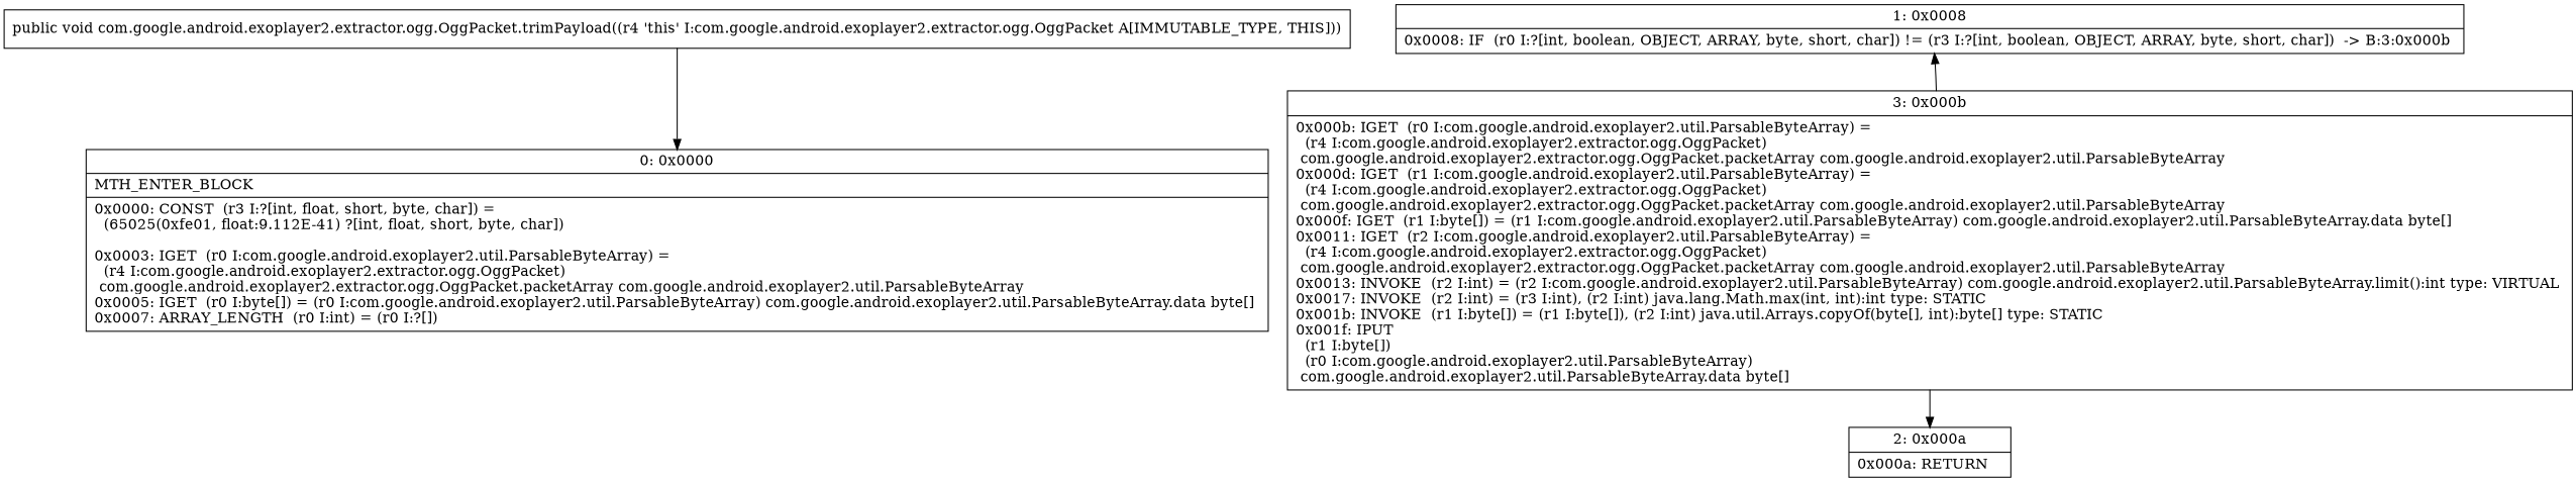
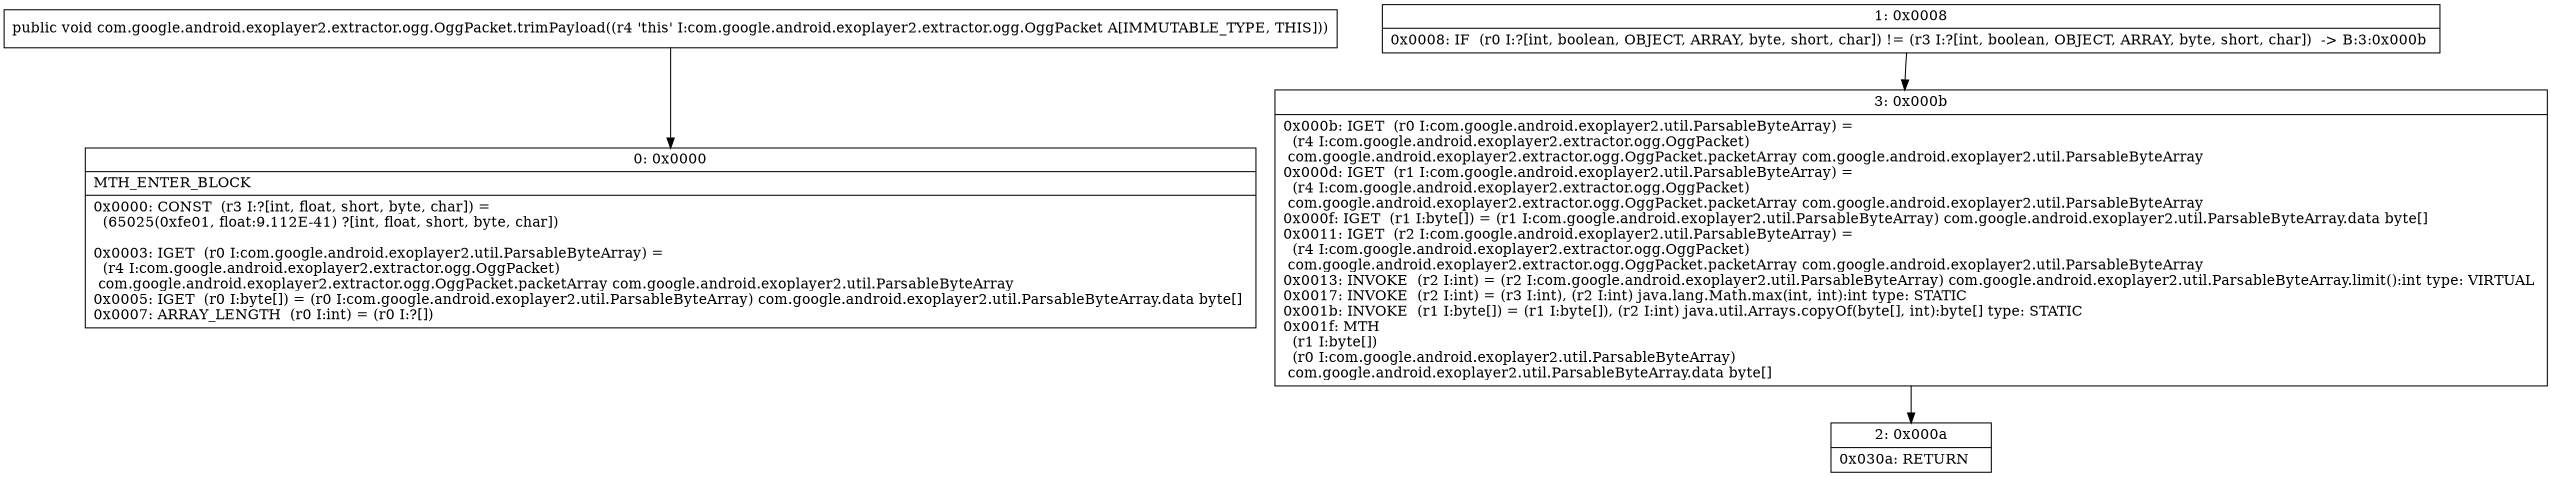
  digraph {
    node [shape=record]
    n1 [label="{0\:\ 0x0000|MTH_ENTER_BLOCK\l|0x0000: CONST  (r3 I:?[int, float, short, byte, char]) = \l  (65025(0xfe01, float:9.112E\-41) ?[int, float, short, byte, char])\l \l0x0003: IGET  (r0 I:com.google.android.exoplayer2.util.ParsableByteArray) = \l  (r4 I:com.google.android.exoplayer2.extractor.ogg.OggPacket)\l com.google.android.exoplayer2.extractor.ogg.OggPacket.packetArray com.google.android.exoplayer2.util.ParsableByteArray \l0x0005: IGET  (r0 I:byte[]) = (r0 I:com.google.android.exoplayer2.util.ParsableByteArray) com.google.android.exoplayer2.util.ParsableByteArray.data byte[] \l0x0007: ARRAY_LENGTH  (r0 I:int) = (r0 I:?[]) \l}"]
    n2 [label="{1\:\ 0x0008|0x0008: IF  (r0 I:?[int, boolean, OBJECT, ARRAY, byte, short, char]) != (r3 I:?[int, boolean, OBJECT, ARRAY, byte, short, char])  \-\> B:3:0x000b \l}"]
-   n3 [label="{3\:\ 0x000b|0x000b: IGET  (r0 I:com.google.android.exoplayer2.util.ParsableByteArray) = \l  (r4 I:com.google.android.exoplayer2.extractor.ogg.OggPacket)\l com.google.android.exoplayer2.extractor.ogg.OggPacket.packetArray com.google.android.exoplayer2.util.ParsableByteArray \l0x000d: IGET  (r1 I:com.google.android.exoplayer2.util.ParsableByteArray) = \l  (r4 I:com.google.android.exoplayer2.extractor.ogg.OggPacket)\l com.google.android.exoplayer2.extractor.ogg.OggPacket.packetArray com.google.android.exoplayer2.util.ParsableByteArray \l0x000f: IGET  (r1 I:byte[]) = (r1 I:com.google.android.exoplayer2.util.ParsableByteArray) com.google.android.exoplayer2.util.ParsableByteArray.data byte[] \l0x0011: IGET  (r2 I:com.google.android.exoplayer2.util.ParsableByteArray) = \l  (r4 I:com.google.android.exoplayer2.extractor.ogg.OggPacket)\l com.google.android.exoplayer2.extractor.ogg.OggPacket.packetArray com.google.android.exoplayer2.util.ParsableByteArray \l0x0013: INVOKE  (r2 I:int) = (r2 I:com.google.android.exoplayer2.util.ParsableByteArray) com.google.android.exoplayer2.util.ParsableByteArray.limit():int type: VIRTUAL \l0x0017: INVOKE  (r2 I:int) = (r3 I:int), (r2 I:int) java.lang.Math.max(int, int):int type: STATIC \l0x001b: INVOKE  (r1 I:byte[]) = (r1 I:byte[]), (r2 I:int) java.util.Arrays.copyOf(byte[], int):byte[] type: STATIC \l0x001f: IPUT  \l  (r1 I:byte[])\l  (r0 I:com.google.android.exoplayer2.util.ParsableByteArray)\l com.google.android.exoplayer2.util.ParsableByteArray.data byte[] \l}"]
-   n4 [label="{2\:\ 0x000a|0x000a: RETURN   \l}"]
+   n3 [label="{3\:\ 0x000b|0x000b: IGET  (r0 I:com.google.android.exoplayer2.util.ParsableByteArray) = \l  (r4 I:com.google.android.exoplayer2.extractor.ogg.OggPacket)\l com.google.android.exoplayer2.extractor.ogg.OggPacket.packetArray com.google.android.exoplayer2.util.ParsableByteArray \l0x000d: IGET  (r1 I:com.google.android.exoplayer2.util.ParsableByteArray) = \l  (r4 I:com.google.android.exoplayer2.extractor.ogg.OggPacket)\l com.google.android.exoplayer2.extractor.ogg.OggPacket.packetArray com.google.android.exoplayer2.util.ParsableByteArray \l0x000f: IGET  (r1 I:byte[]) = (r1 I:com.google.android.exoplayer2.util.ParsableByteArray) com.google.android.exoplayer2.util.ParsableByteArray.data byte[] \l0x0011: IGET  (r2 I:com.google.android.exoplayer2.util.ParsableByteArray) = \l  (r4 I:com.google.android.exoplayer2.extractor.ogg.OggPacket)\l com.google.android.exoplayer2.extractor.ogg.OggPacket.packetArray com.google.android.exoplayer2.util.ParsableByteArray \l0x0013: INVOKE  (r2 I:int) = (r2 I:com.google.android.exoplayer2.util.ParsableByteArray) com.google.android.exoplayer2.util.ParsableByteArray.limit():int type: VIRTUAL \l0x0017: INVOKE  (r2 I:int) = (r3 I:int), (r2 I:int) java.lang.Math.max(int, int):int type: STATIC \l0x001b: INVOKE  (r1 I:byte[]) = (r1 I:byte[]), (r2 I:int) java.util.Arrays.copyOf(byte[], int):byte[] type: STATIC \l0x001f: MTH  \l  (r1 I:byte[])\l  (r0 I:com.google.android.exoplayer2.util.ParsableByteArray)\l com.google.android.exoplayer2.util.ParsableByteArray.data byte[] \l}"]
+   n4 [label="{2\:\ 0x000a|0x030a: RETURN   \l}"]
    n5 [label="{public void com.google.android.exoplayer2.extractor.ogg.OggPacket.trimPayload((r4 'this' I:com.google.android.exoplayer2.extractor.ogg.OggPacket A[IMMUTABLE_TYPE, THIS])) }"]
-   n3 -> n2
+   n2 -> n3
    n3 -> n4
    n5 -> n1
  }
